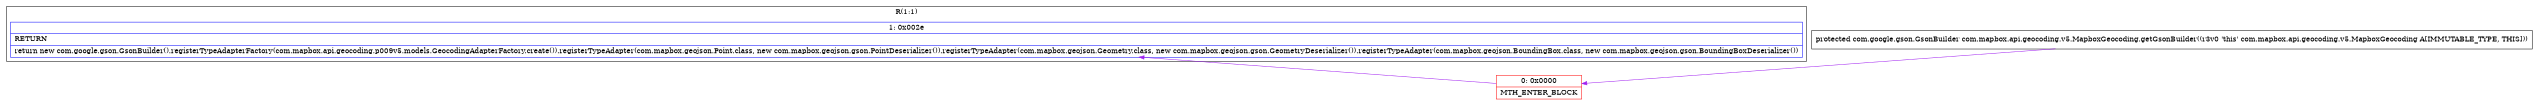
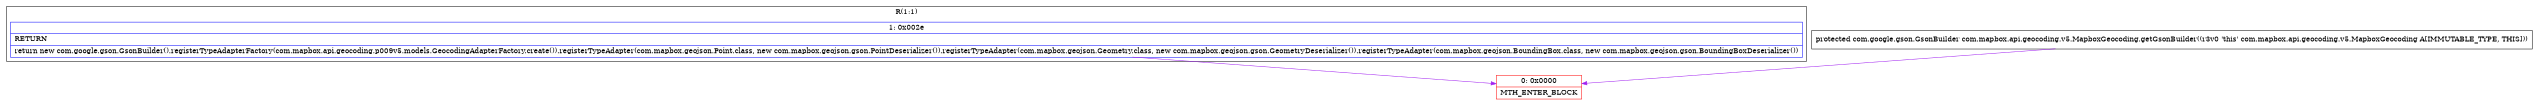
  digraph {
    node [shape=record]
    edge [color=purple]
    n1 [color=blue label="{1\:\ 0x002e|RETURN\l|return new com.google.gson.GsonBuilder().registerTypeAdapterFactory(com.mapbox.api.geocoding.p009v5.models.GeocodingAdapterFactory.create()).registerTypeAdapter(com.mapbox.geojson.Point.class, new com.mapbox.geojson.gson.PointDeserializer()).registerTypeAdapter(com.mapbox.geojson.Geometry.class, new com.mapbox.geojson.gson.GeometryDeserializer()).registerTypeAdapter(com.mapbox.geojson.BoundingBox.class, new com.mapbox.geojson.gson.BoundingBoxDeserializer())\l}"]
    n2 [color=red label="{0\:\ 0x0000|MTH_ENTER_BLOCK\l}"]
    n3 [label="{protected com.google.gson.GsonBuilder com.mapbox.api.geocoding.v5.MapboxGeocoding.getGsonBuilder((r3v0 'this' com.mapbox.api.geocoding.v5.MapboxGeocoding A[IMMUTABLE_TYPE, THIS])) }"]
    subgraph cluster_1 {
      label="R(1:1)"
      n1
    }
-   n2 -> n1
+   n1 -> n2
    n3 -> n2
  }
